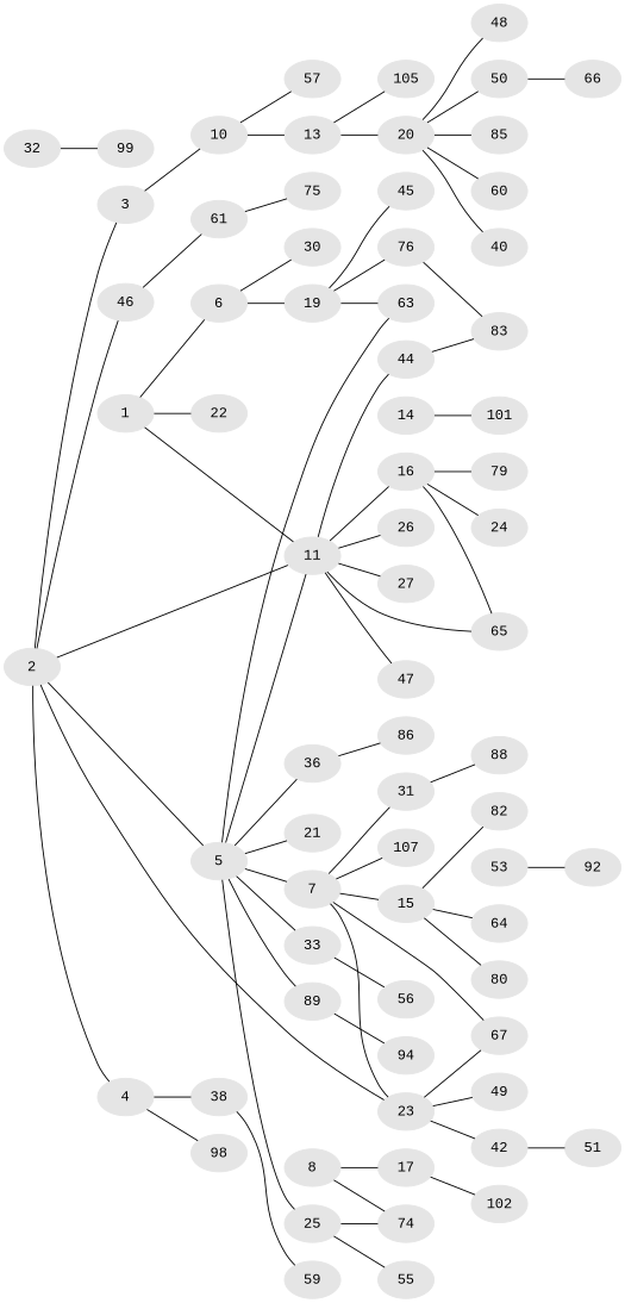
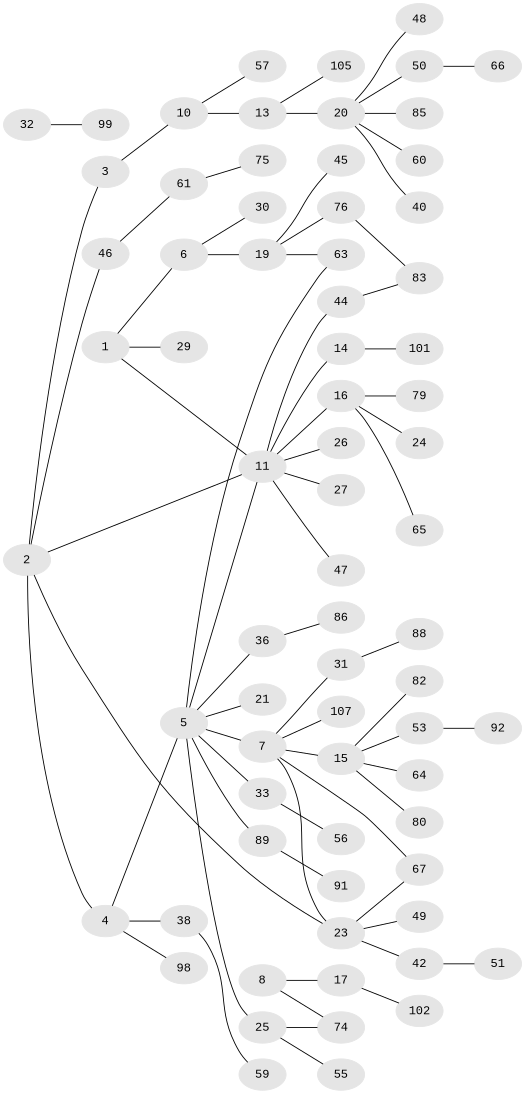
  graph {
    fontname="Liberation Mono"
    rankdir=LR
    node [color=gray90 fontname="Liberation Mono" style=filled]
    edge [fontname="Liberation Mono"]
    1 [super="+71"]
    6 [super="+18"]
-   29 [super="+97" label=22]
+   29 [super="+97"]
    11 [super="+12"]
    2 [super="+62"]
    3 [super="+37"]
    4 [super="+70"]
    5 [super="+9"]
    23 [super="+35"]
    46
    19 [super="+39"]
    30
    10 [super="+72"]
    38 [super="+52"]
    98
    7 [super="+95"]
    21
    25 [super="+69"]
    33 [super="+68"]
    36 [super="+58"]
    63
    89
    14 [super="+41"]
    16 [super="+78"]
    26 [super="+100"]
    n26 [label=27]
    44
    47
    67 [super="+90"]
    42 [super="+103"]
    49 [super="+104"]
    61
    13 [super="+22"]
    57
    59
    15 [super="+27"]
    31
    107
    74
    55 [super="+77"]
    56
    86
-   91 [label=94]
+   91
    8 [super="+34"]
    17
    45 [super="+106"]
    76
    53 [super="+84"]
    64 [super="+96"]
    80
    82
    88
    102
    32 [super="+93"]
    99
    20 [super="+43"]
    105
    101
    24
    65
    79
    83 [super="+94"]
    40 [super="+81"]
    48 [super="+73"]
    50 [super="+54"]
    85
    60
    92
    66 [super="+87"]
    51
    75
    1 -- 6
    1 -- 29
    1 -- 11
    6 -- 19
    6 -- 30
-   11 -- 65 [weight=2]
+   11 -- 14 [weight=2]
    11 -- 16
    11 -- 26
    11 -- n26
    11 -- 44
    11 -- 47
    2 -- 11
    2 -- 3
    2 -- 4
-   2 -- 5
+   4 -- 5
    2 -- 23
    2 -- 46
    3 -- 10
    4 -- 38
    4 -- 98
    5 -- 11
    5 -- 7
    5 -- 21
    5 -- 25
    5 -- 33
    5 -- 36
    5 -- 63
    5 -- 89
    23 -- 67
    23 -- 42
    23 -- 49
    46 -- 61
    19 -- 63
    19 -- 45
    19 -- 76
    10 -- 13
    10 -- 57
    38 -- 59
    7 -- 23
    7 -- 67
    7 -- 15
    7 -- 31
    7 -- 107
    25 -- 74
    25 -- 55
    33 -- 56
    36 -- 86
    89 -- 91
    14 -- 101
    16 -- 24
    16 -- 65
    16 -- 79
    44 -- 83
    42 -- 51
    61 -- 75
    13 -- 20
    13 -- 105
+   15 -- 53
    15 -- 64
    15 -- 80
    15 -- 82
    31 -- 88
    8 -- 74
    8 -- 17
    17 -- 102
    76 -- 83
    53 -- 92
    32 -- 99
    20 -- 40
    20 -- 48
    20 -- 50
    20 -- 85
    20 -- 60
    50 -- 66
  }
